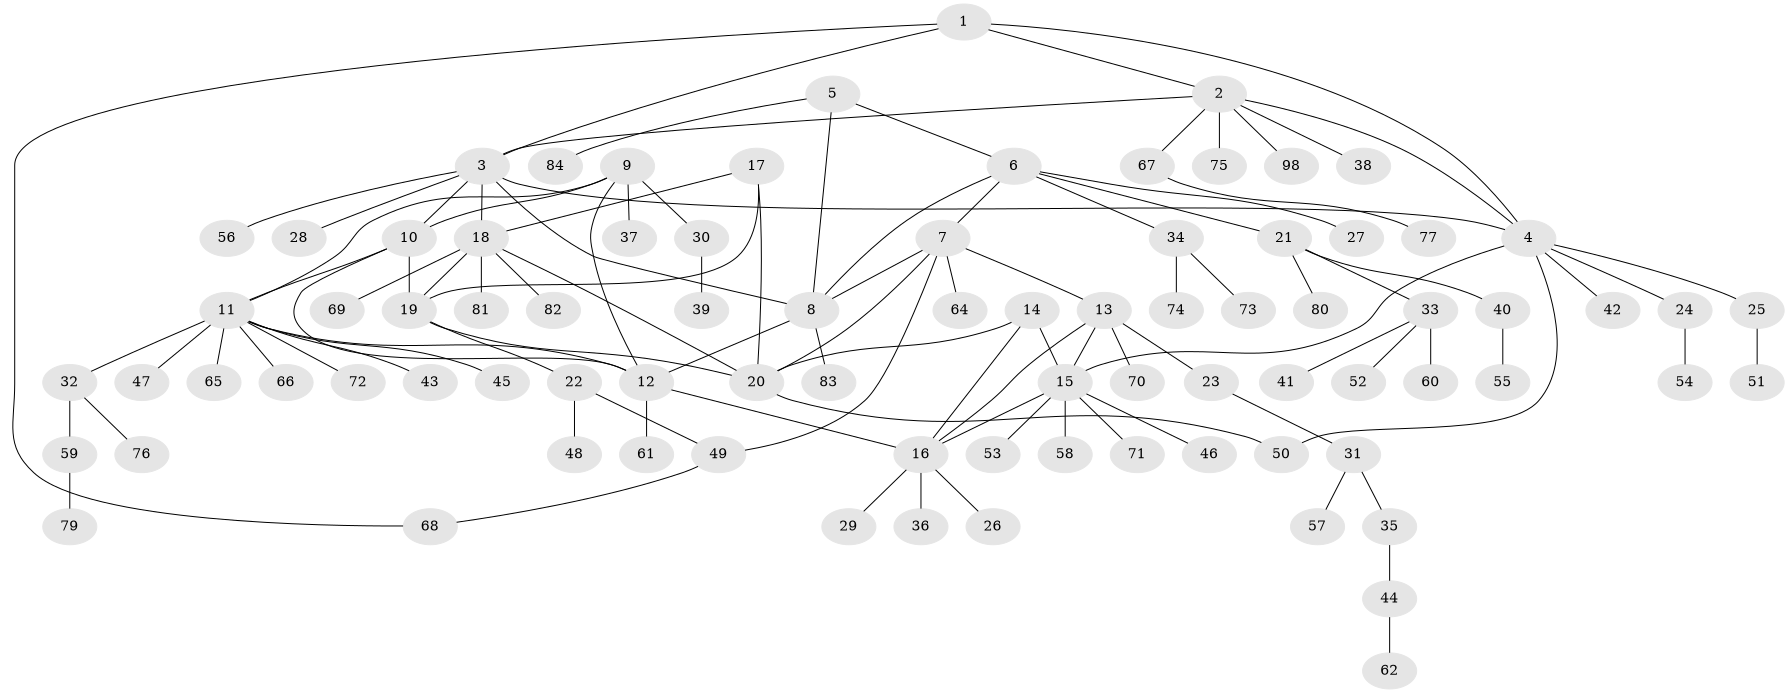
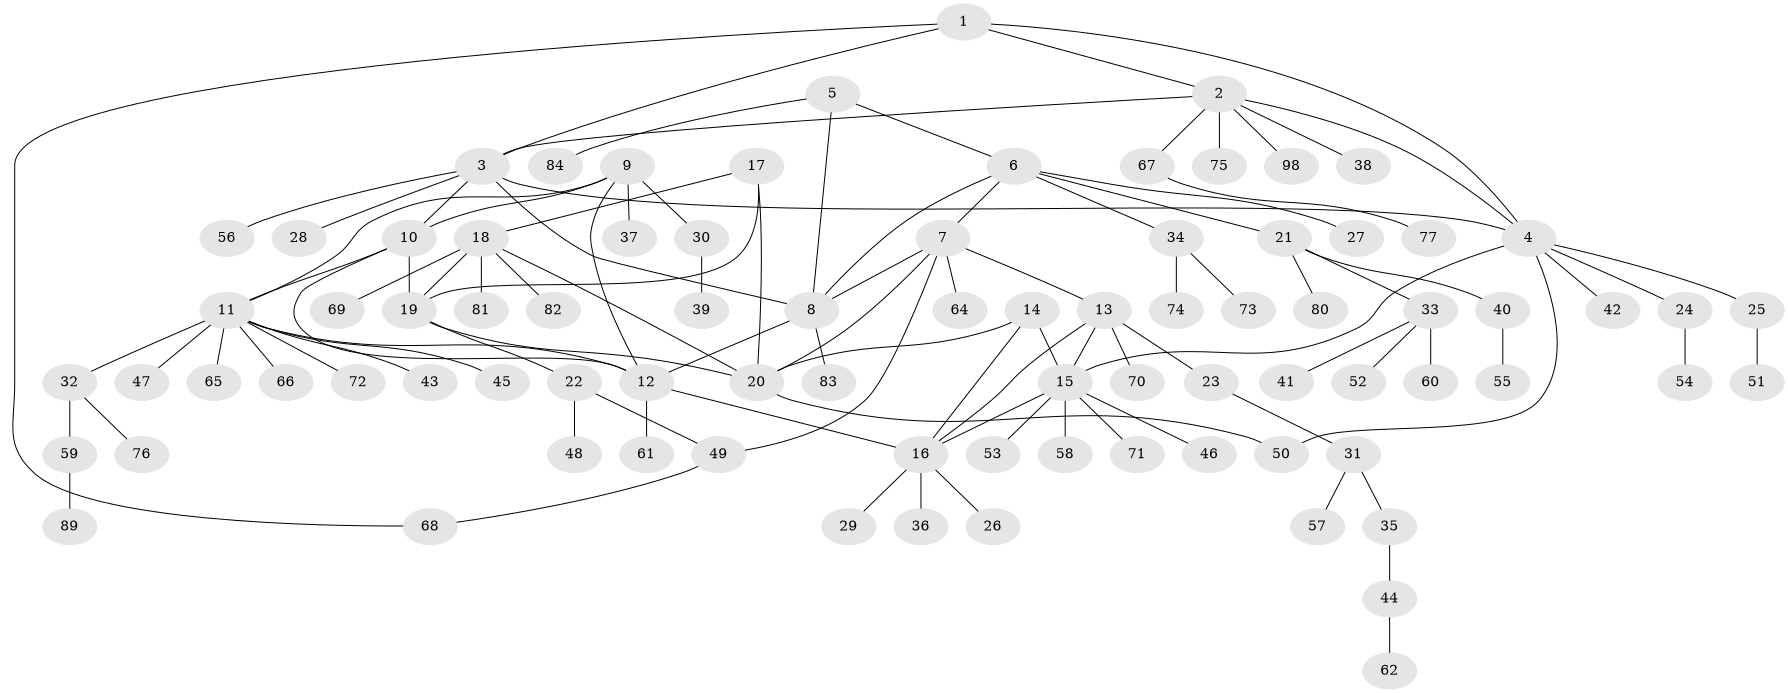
  graph {
    fontname="DejaVu Serif"
    node [color=gray90 fontname="DejaVu Serif" style=filled]
    edge [fontname="DejaVu Serif"]
    1
    2
    3
    4
    68
    38
    67
    75
    n9 [label=98]
    8
    10
    18
    28
    56
    15
    24
    25
    42
    50
    77
    12
    83
    11
    19
    20
    69
    81
    82
    16
    46
    53
    58
    71
    54
    51
    5
    6
    84
    7
    21
    27
    34
    13
    49
    64
    33
    40
    80
    73
    74
    23
    70
    61
    9
    30
    37
    32
    43
    45
    47
    65
    66
    72
    39
    22
    59
    76
    26
    29
    36
    14
    31
    17
    48
    41
    52
    60
    55
    35
    57
    44
-   79
+   79 [label=89]
    62
    1 -- 2
    1 -- 3
    1 -- 4
    1 -- 68
    2 -- 3
    2 -- 4
    2 -- 38
    2 -- 67
    2 -- 75
    2 -- n9
    3 -- 4
    3 -- 8
    3 -- 10
-   3 -- 18
    3 -- 28
    3 -- 56
    4 -- 15
    4 -- 24
    4 -- 25
    4 -- 42
    4 -- 50
    67 -- 77
    8 -- 12
    8 -- 83
    10 -- 12
    10 -- 11
    10 -- 19
    18 -- 19
    18 -- 20
    18 -- 69
    18 -- 81
    18 -- 82
    15 -- 16
    15 -- 46
    15 -- 53
    15 -- 58
    15 -- 71
    24 -- 54
    25 -- 51
    12 -- 16
    12 -- 61
    11 -- 12
    11 -- 32
    11 -- 43
    11 -- 45
    11 -- 47
    11 -- 65
    11 -- 66
    11 -- 72
    19 -- 20
    19 -- 22
    20 -- 50
    16 -- 26
    16 -- 29
    16 -- 36
    5 -- 8
    5 -- 6
    5 -- 84
    6 -- 8
    6 -- 7
    6 -- 21
    6 -- 27
    6 -- 34
    7 -- 8
    7 -- 20
    7 -- 13
    7 -- 49
    7 -- 64
    21 -- 33
    21 -- 40
    21 -- 80
    34 -- 73
    34 -- 74
    13 -- 15
    13 -- 16
    13 -- 23
    13 -- 70
    49 -- 68
    33 -- 41
    33 -- 52
    33 -- 60
    40 -- 55
    23 -- 31
    9 -- 10
    9 -- 12
    9 -- 11
    9 -- 30
    9 -- 37
    30 -- 39
    32 -- 59
    32 -- 76
    22 -- 49
    22 -- 48
    59 -- 79
    14 -- 15
    14 -- 20
    14 -- 16
    31 -- 35
    31 -- 57
    17 -- 18
    17 -- 19
    17 -- 20
    35 -- 44
    44 -- 62
  }
